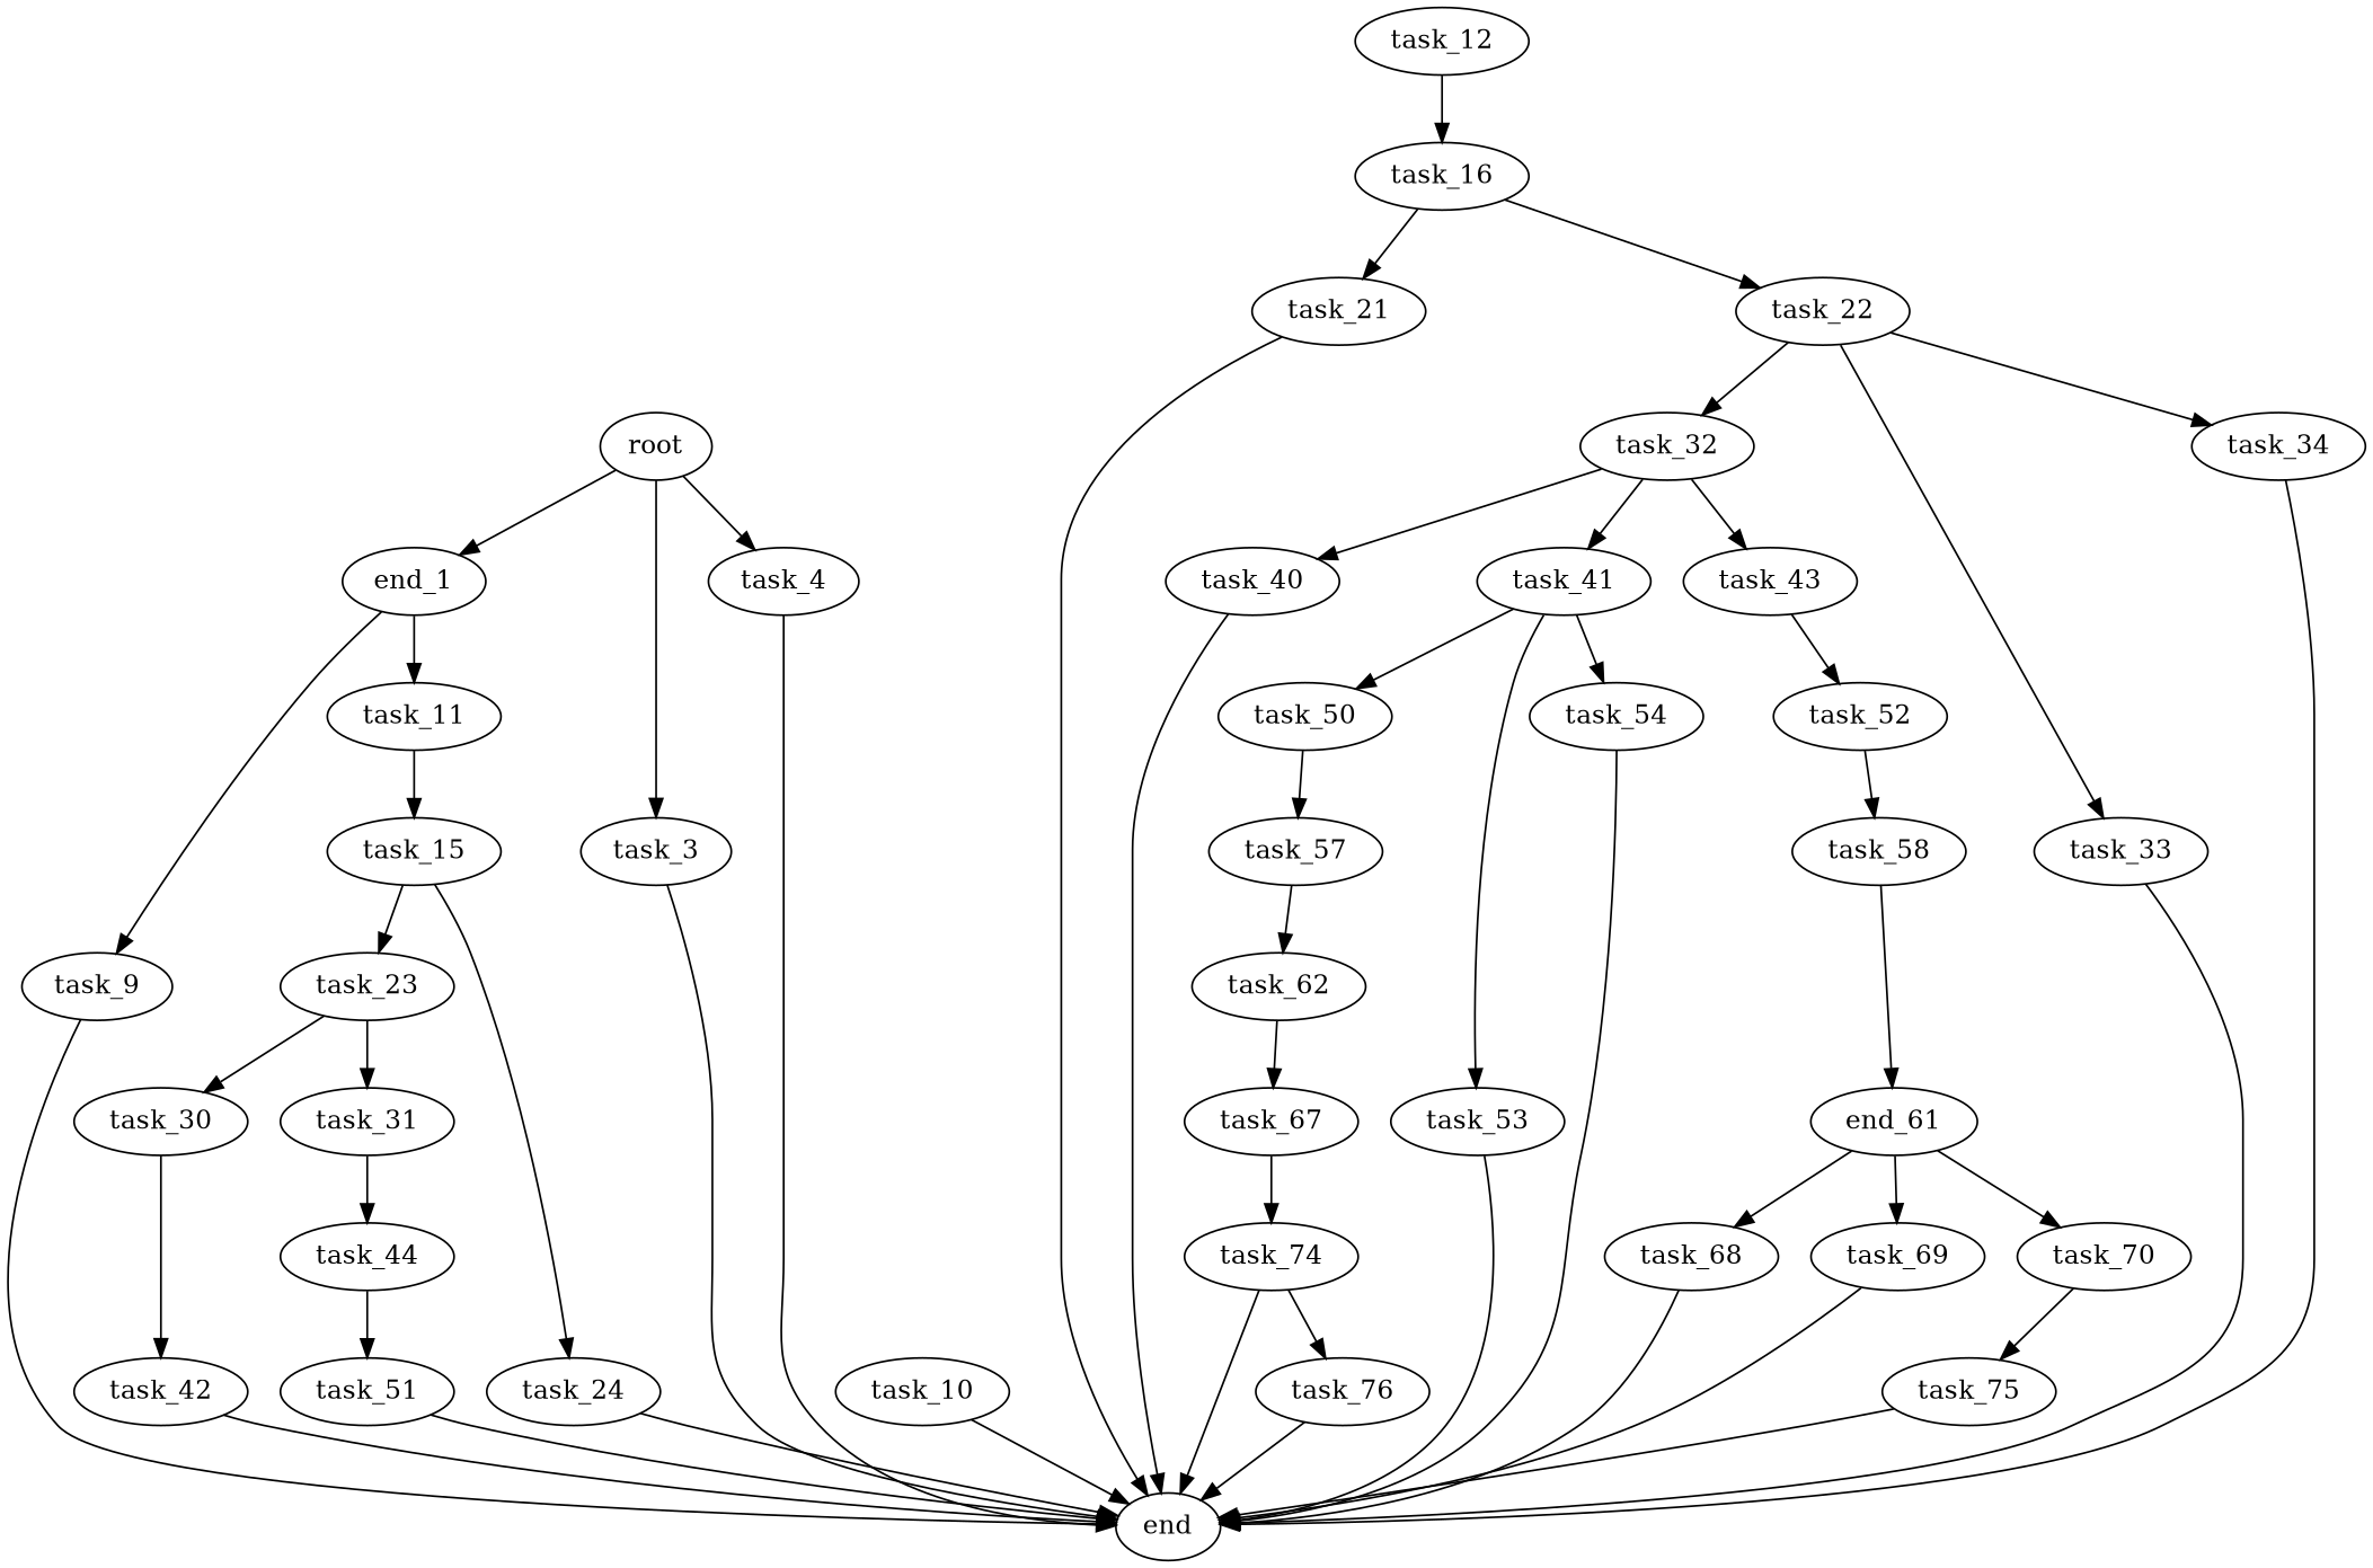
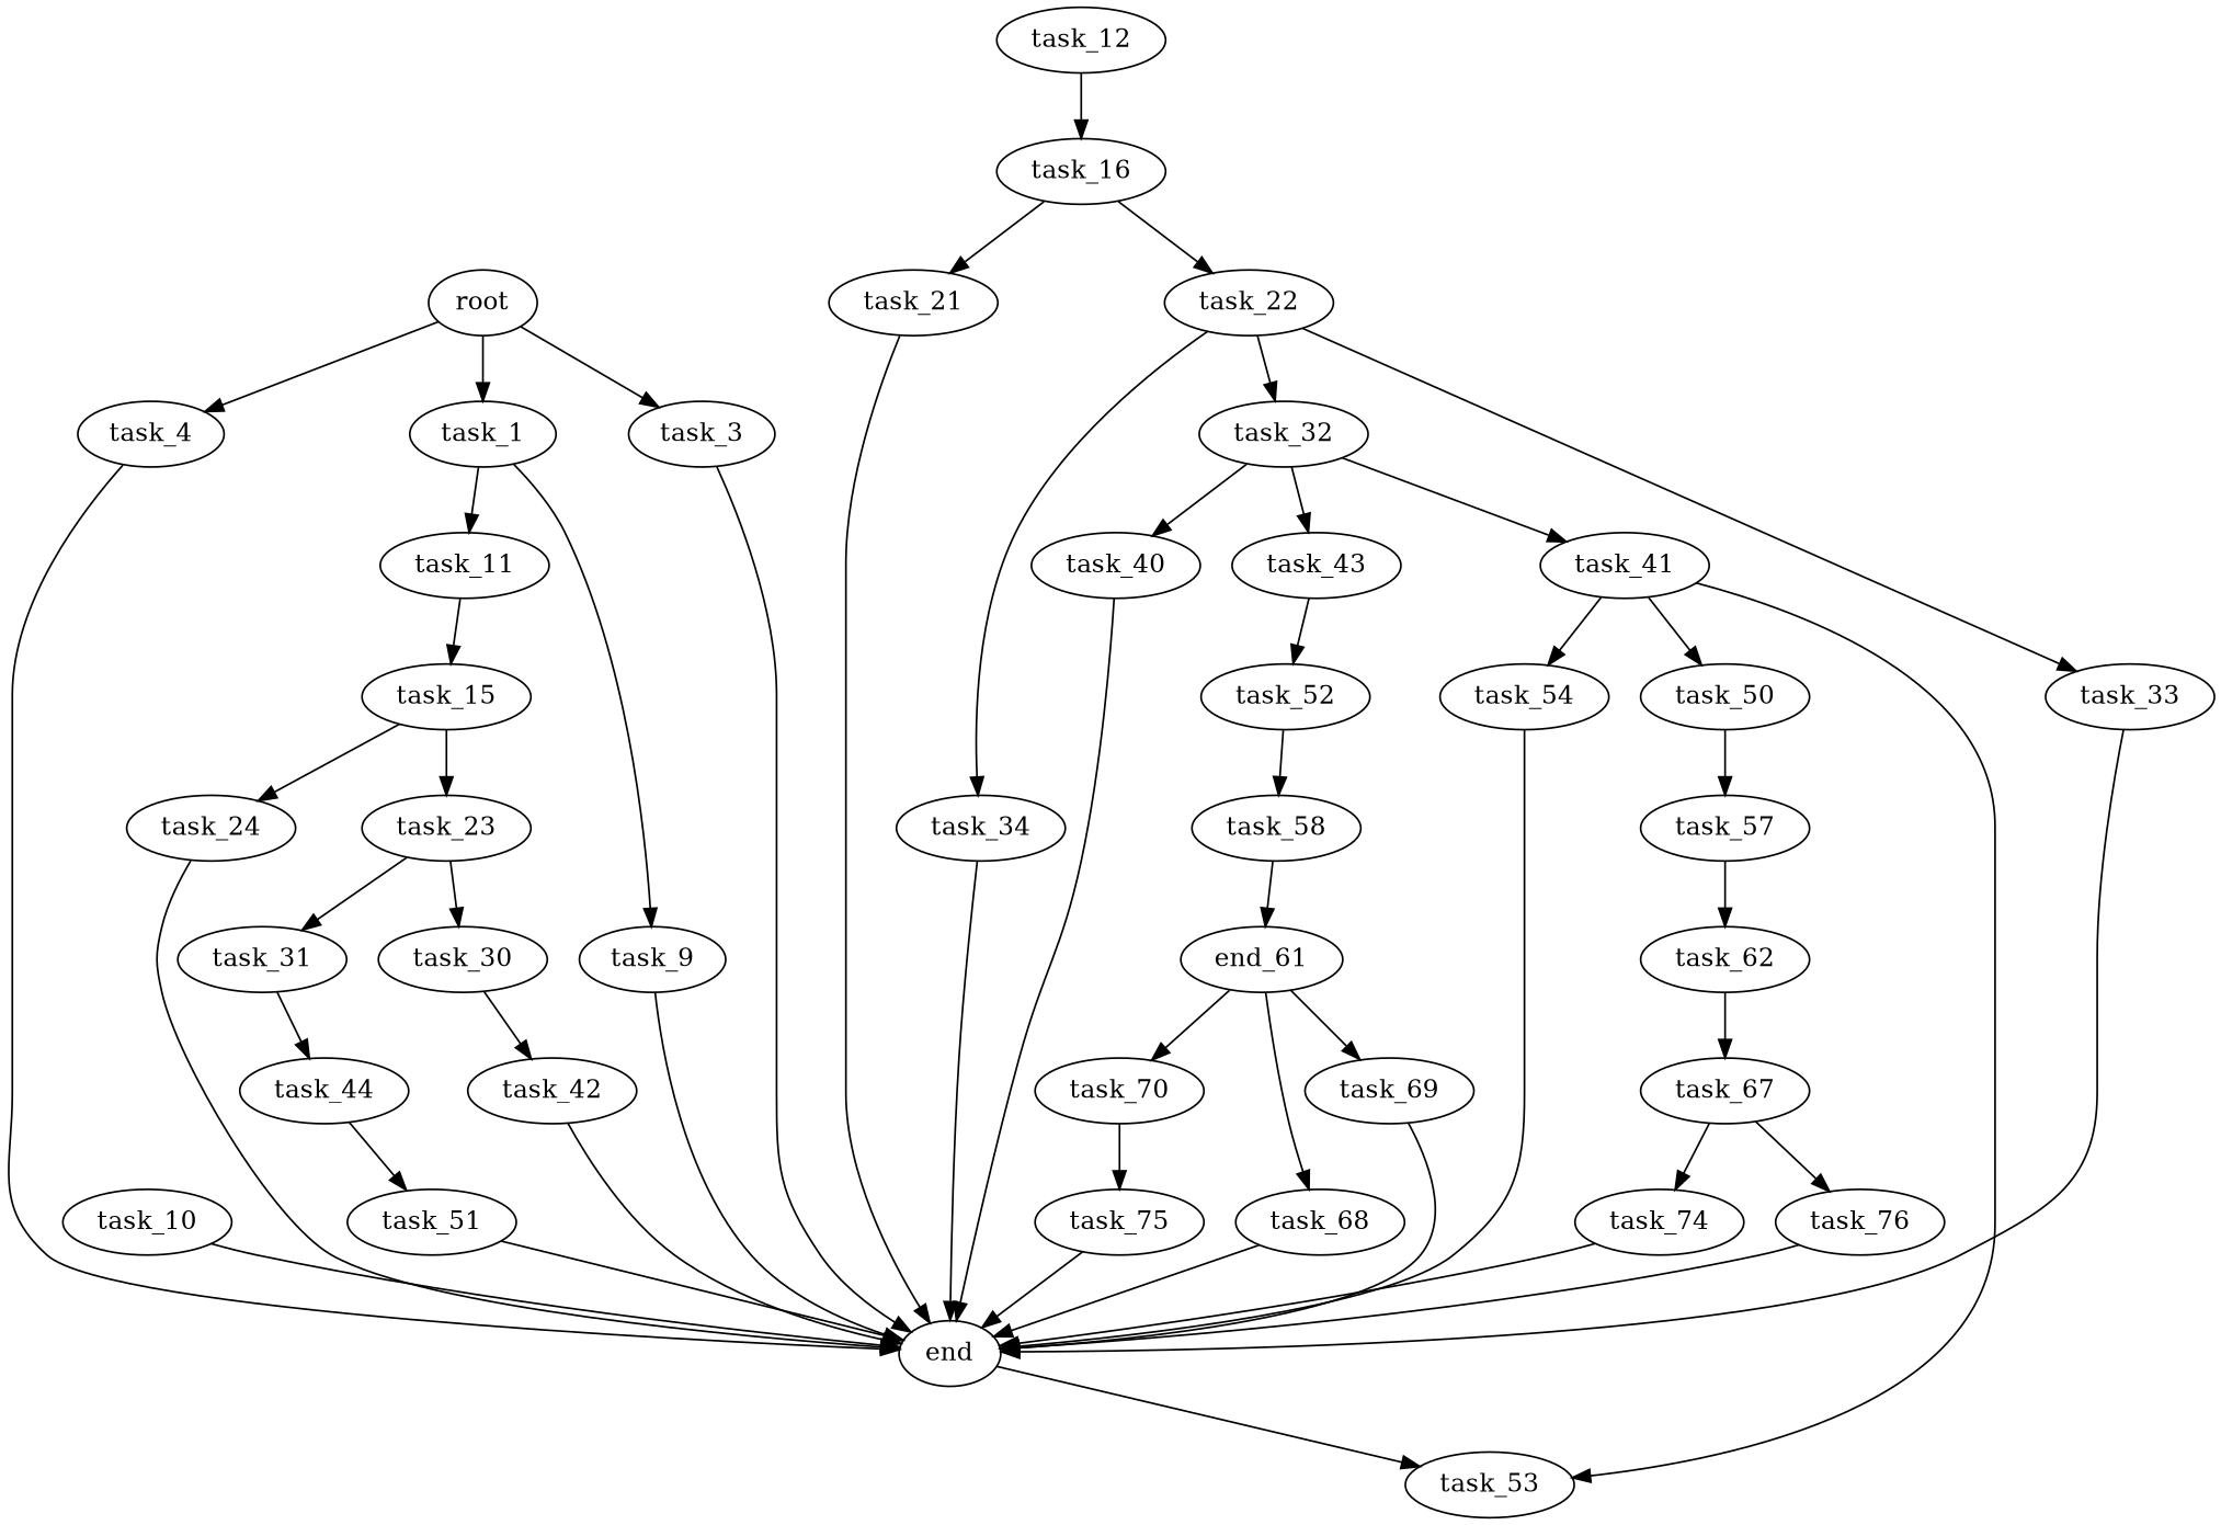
  digraph {
    root
-   task_1 [label=end_1]
+   task_1
    task_3
    task_4
    task_9
    task_11
    end
    task_15
    task_10
    task_12
    task_16
    task_23
    task_24
    task_21
    task_22
    task_30
    task_31
    task_32
    task_33
    task_34
    task_40
    task_41
    task_43
    task_42
    task_44
    task_51
    task_50
    task_53
    task_54
    task_52
    task_57
    task_58
    task_62
    n34 [label=end_61]
    task_67
    task_68
    task_69
    task_70
    task_75
    task_74
    task_76
    root -> task_1
    root -> task_3
    root -> task_4
    task_1 -> task_9
    task_1 -> task_11
    task_3 -> end
    task_4 -> end
    task_9 -> end
    task_11 -> task_15
    task_15 -> task_23
    task_15 -> task_24
    task_10 -> end
    task_12 -> task_16
    task_16 -> task_21
    task_16 -> task_22
    task_23 -> task_30
    task_23 -> task_31
    task_24 -> end
    task_21 -> end
    task_22 -> task_32
    task_22 -> task_33
    task_22 -> task_34
    task_30 -> task_42
    task_31 -> task_44
    task_32 -> task_40
    task_32 -> task_41
    task_32 -> task_43
    task_33 -> end
    task_34 -> end
    task_40 -> end
    task_41 -> task_50
    task_41 -> task_53
    task_41 -> task_54
    task_43 -> task_52
    task_42 -> end
    task_44 -> task_51
    task_51 -> end
    task_50 -> task_57
-   task_53 -> end
+   end -> task_53
    task_54 -> end
    task_52 -> task_58
    task_57 -> task_62
    task_58 -> n34
    task_62 -> task_67
    n34 -> task_68
    n34 -> task_69
    n34 -> task_70
    task_67 -> task_74
-   task_74 -> task_76
+   task_67 -> task_76
    task_68 -> end
    task_69 -> end
    task_70 -> task_75
    task_75 -> end
    task_74 -> end
    task_76 -> end
  }
